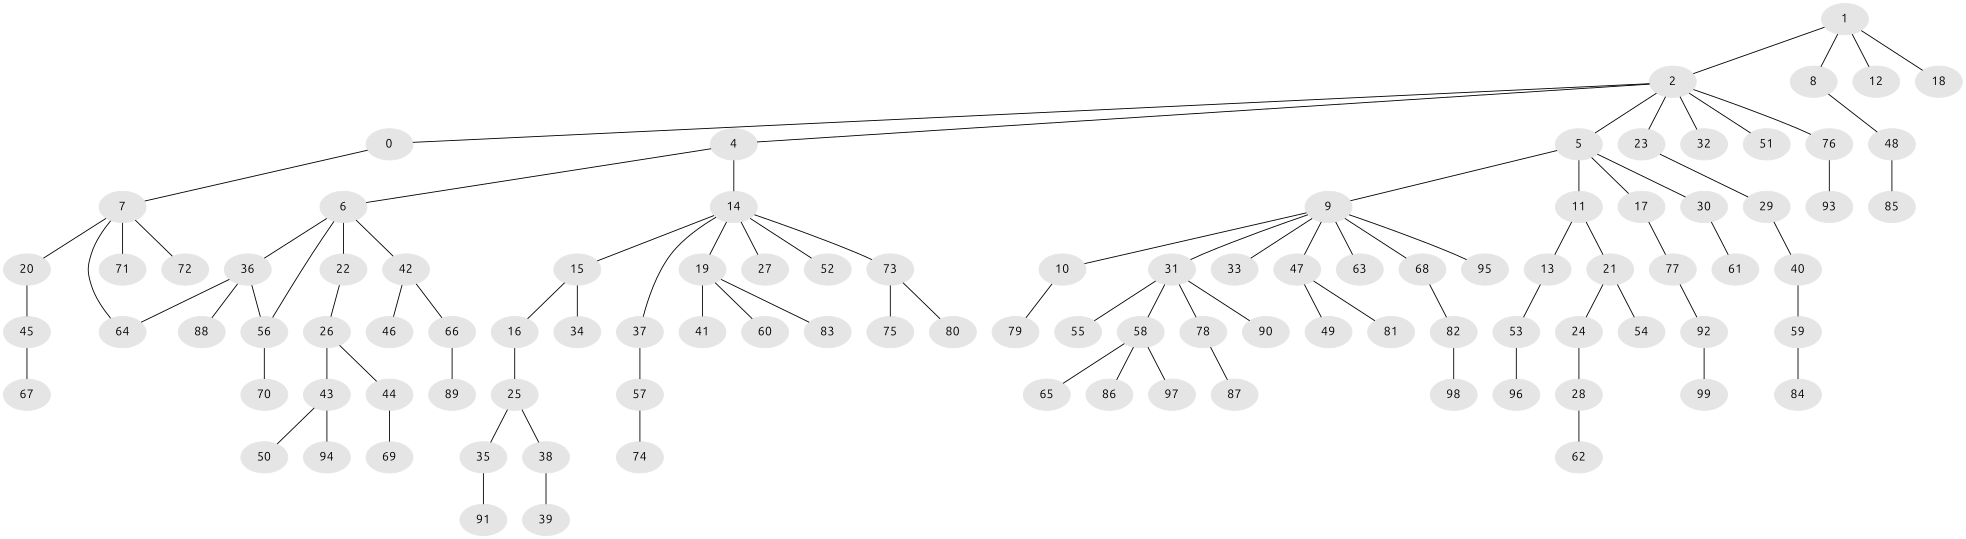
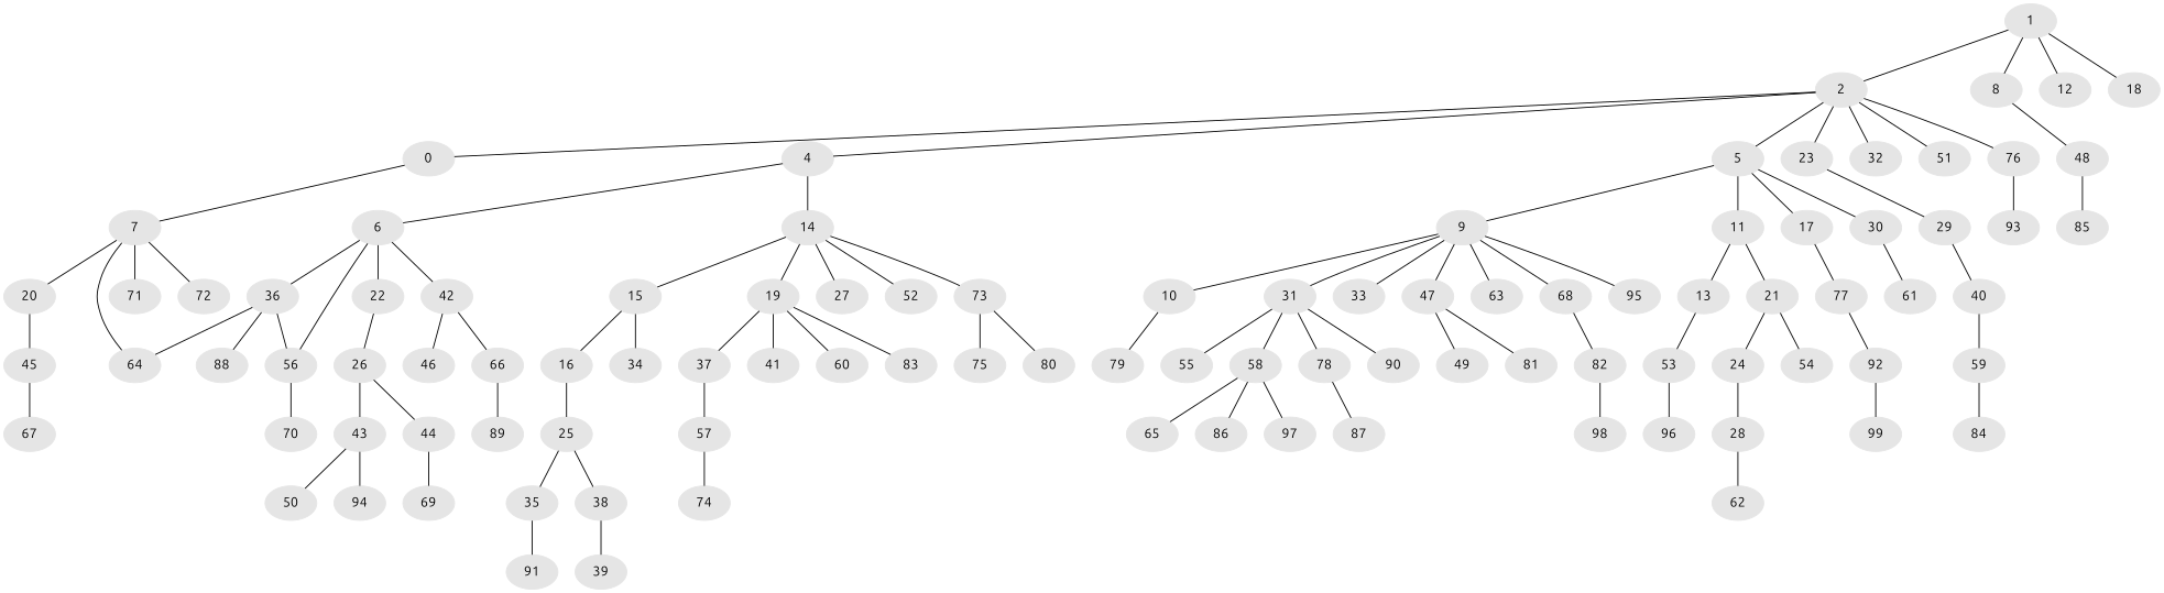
  graph {
    fontname=Ubuntu
    node [color=gray90 fontname=Ubuntu style=filled]
    edge [fontname=Ubuntu]
    1
    2
    8
    12
    18
    n6 [label=0]
    4
    5
    23
    32
    51
    76
    48
    7
    6
    14
    9
    11
    17
    30
    29
    93
    20
    64
    71
    72
    22
    36
    42
    56
    15
    19
    27
    37
    52
    73
    10
    31
    33
    47
    63
    68
    95
    13
    21
    77
    61
    26
    88
    46
    66
    70
    45
    85
    79
    55
    58
    78
    90
    49
    81
    82
    53
    24
    54
    96
    16
    34
    41
    60
    83
    57
    75
    80
    25
    35
    38
    92
    67
    28
    43
    44
    40
    62
    91
    39
    50
    94
    69
    59
    65
    86
    97
    87
    74
    84
    89
    98
    99
    1 -- 2
    1 -- 8
    1 -- 12
    1 -- 18
    2 -- n6
    2 -- 4
    2 -- 5
    2 -- 23
    2 -- 32
    2 -- 51
    2 -- 76
    8 -- 48
    n6 -- 7
    4 -- 6
    4 -- 14
    5 -- 9
    5 -- 11
    5 -- 17
    5 -- 30
    23 -- 29
    76 -- 93
    48 -- 85
    7 -- 20
    7 -- 64
    7 -- 71
    7 -- 72
    6 -- 22
    6 -- 36
    6 -- 42
    6 -- 56
    14 -- 15
    14 -- 19
    14 -- 27
-   14 -- 37
+   19 -- 37
    14 -- 52
    14 -- 73
    9 -- 10
    9 -- 31
    9 -- 33
    9 -- 47
    9 -- 63
    9 -- 68
    9 -- 95
    11 -- 13
    11 -- 21
    17 -- 77
    30 -- 61
    29 -- 40
    20 -- 45
    22 -- 26
    36 -- 64
    36 -- 56
    36 -- 88
    42 -- 46
    42 -- 66
    56 -- 70
    15 -- 16
    15 -- 34
    19 -- 41
    19 -- 60
    19 -- 83
    37 -- 57
    73 -- 75
    73 -- 80
    10 -- 79
    31 -- 55
    31 -- 58
    31 -- 78
    31 -- 90
    47 -- 49
    47 -- 81
    68 -- 82
    13 -- 53
    21 -- 24
    21 -- 54
    77 -- 92
    26 -- 43
    26 -- 44
    66 -- 89
    45 -- 67
    58 -- 65
    58 -- 86
    58 -- 97
    78 -- 87
    82 -- 98
    53 -- 96
    24 -- 28
    16 -- 25
    57 -- 74
    25 -- 35
    25 -- 38
    35 -- 91
    38 -- 39
    92 -- 99
    28 -- 62
    43 -- 50
    43 -- 94
    44 -- 69
    40 -- 59
    59 -- 84
  }
